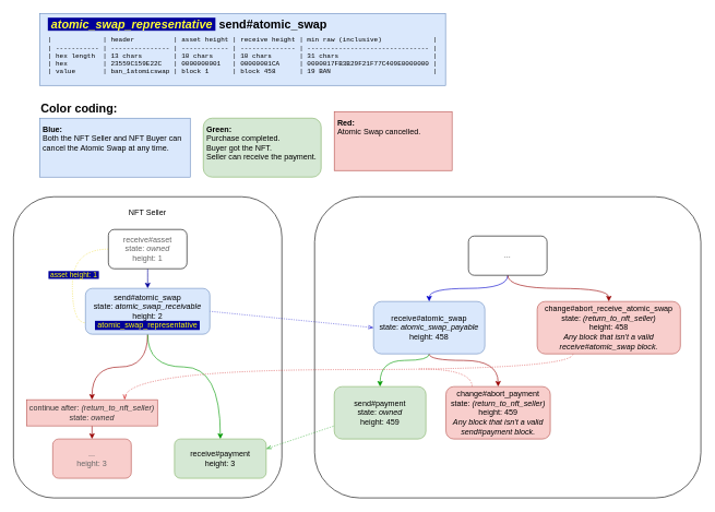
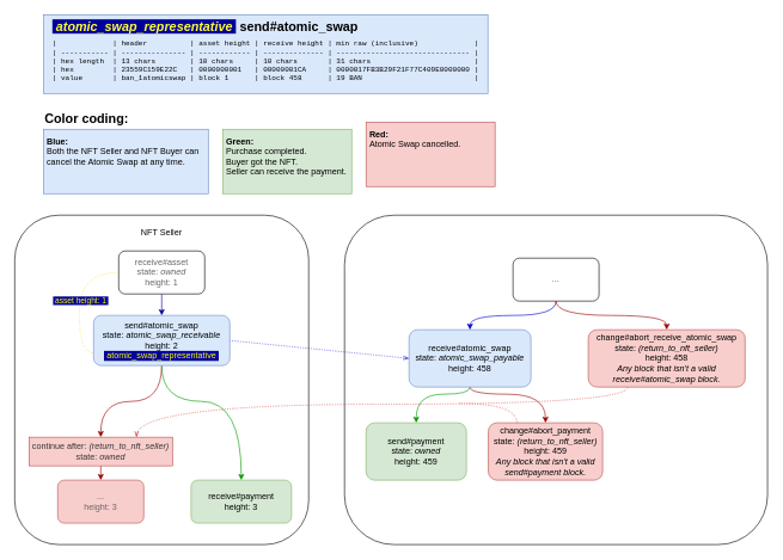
  <mxCell id="0" />
  <mxCell id="1" parent="0" />
  <mxCell id="2" value="" style="rounded=0;whiteSpace=wrap;html=1;fillColor=#dae8fc;strokeColor=#6c8ebf;" parent="1" vertex="1"><mxGeometry x="60" y="20" width="620" height="110" as="geometry" /></mxCell>
  <mxCell id="3" value="&lt;div&gt;&lt;b&gt;Blue:&lt;/b&gt;&lt;/div&gt;&lt;div&gt;Both the NFT Seller and NFT Buyer can cancel the Atomic Swap at any time.&lt;/div&gt;&lt;div&gt;&lt;br&gt;&lt;/div&gt;" style="rounded=0;whiteSpace=wrap;html=1;fillColor=#dae8fc;strokeColor=#6c8ebf;align=left;verticalAlign=top;spacing=5;" parent="1" vertex="1"><mxGeometry x="60" y="180" width="230" height="90" as="geometry" /></mxCell>
- <mxCell id="4" value="&lt;div&gt;&lt;span&gt;&lt;b&gt;Green:&lt;/b&gt;&lt;/span&gt;&lt;/div&gt;&lt;div&gt;Purchase completed.&lt;br&gt;Buyer got the NFT.&lt;/div&gt;&lt;div&gt;Seller can receive the payment.&lt;/div&gt;" style="whiteSpace=wrap;html=1;align=left;verticalAlign=top;spacing=5;fillColor=#d5e8d4;strokeColor=#82b366;rounded=1;" parent="1" vertex="1"><mxGeometry x="310" y="180" width="180" height="90" as="geometry" /></mxCell>
+ <mxCell id="4" value="&lt;div&gt;&lt;span&gt;&lt;b&gt;Green:&lt;/b&gt;&lt;/span&gt;&lt;/div&gt;&lt;div&gt;Purchase completed.&lt;br&gt;Buyer got the NFT.&lt;/div&gt;&lt;div&gt;Seller can receive the payment.&lt;/div&gt;" style="rounded=0;whiteSpace=wrap;html=1;align=left;verticalAlign=top;spacing=5;fillColor=#d5e8d4;strokeColor=#82b366;" parent="1" vertex="1"><mxGeometry x="310" y="180" width="180" height="90" as="geometry" /></mxCell>
  <mxCell id="5" value="Color coding:" style="text;html=1;strokeColor=none;fillColor=none;align=left;verticalAlign=middle;whiteSpace=wrap;rounded=0;labelBackgroundColor=none;fontColor=#000000;fontStyle=1;fontSize=18;" parent="1" vertex="1"><mxGeometry x="60" y="150" width="206" height="30" as="geometry" /></mxCell>
  <mxCell id="6" value="&lt;i style=&quot;font-size: 18px&quot;&gt;&lt;font color=&quot;#ffff33&quot; style=&quot;background-color: rgb(0 , 0 , 153)&quot;&gt;&amp;nbsp;atomic_swap_representative&amp;nbsp;&lt;/font&gt; &lt;/i&gt;&lt;font color=&quot;#000000&quot;&gt;send#atomic_swap&lt;/font&gt;" style="text;html=1;strokeColor=none;fillColor=none;align=left;verticalAlign=middle;whiteSpace=wrap;rounded=0;labelBackgroundColor=none;fontColor=#FFFF00;fontStyle=1;fontSize=18;labelBorderColor=none;shadow=0;" parent="1" vertex="1"><mxGeometry x="71.25" y="22" width="840" height="30" as="geometry" /></mxCell>
  <mxCell id="7" value="&lt;div&gt;&lt;div&gt;|&amp;nbsp; &amp;nbsp; &amp;nbsp; &amp;nbsp; &amp;nbsp; &amp;nbsp; &amp;nbsp;| header&amp;nbsp; &amp;nbsp; &amp;nbsp; &amp;nbsp; &amp;nbsp; | asset height | receive height | min raw (inclusive)&amp;nbsp; &amp;nbsp; &amp;nbsp; &amp;nbsp; &amp;nbsp; &amp;nbsp; &amp;nbsp;|&lt;/div&gt;&lt;div&gt;| ----------- | --------------- | ------------ | -------------- | ------------------------------- |&lt;/div&gt;&lt;div&gt;| hex length&amp;nbsp; | 13 chars&amp;nbsp; &amp;nbsp; &amp;nbsp; &amp;nbsp; | 10 chars&amp;nbsp; &amp;nbsp; &amp;nbsp;| 10 chars&amp;nbsp; &amp;nbsp; &amp;nbsp; &amp;nbsp;| 31 chars&amp;nbsp; &amp;nbsp; &amp;nbsp; &amp;nbsp; &amp;nbsp; &amp;nbsp; &amp;nbsp; &amp;nbsp; &amp;nbsp; &amp;nbsp; &amp;nbsp; &amp;nbsp; |&lt;/div&gt;&lt;div&gt;| hex&amp;nbsp; &amp;nbsp; &amp;nbsp; &amp;nbsp; &amp;nbsp;| 23559C159E22C&amp;nbsp; &amp;nbsp;| 0000000001&amp;nbsp; &amp;nbsp;| 00000001CA&amp;nbsp; &amp;nbsp; &amp;nbsp;| 0000017FB3B29F21F77C409E0000000 |&lt;/div&gt;&lt;div&gt;| value&amp;nbsp; &amp;nbsp; &amp;nbsp; &amp;nbsp;| ban_1atomicswap | block 1&amp;nbsp; &amp;nbsp; &amp;nbsp; | block 458&amp;nbsp; &amp;nbsp; &amp;nbsp; | 19 BAN&amp;nbsp; &amp;nbsp; &amp;nbsp; &amp;nbsp; &amp;nbsp; &amp;nbsp; &amp;nbsp; &amp;nbsp; &amp;nbsp; &amp;nbsp; &amp;nbsp; &amp;nbsp; &amp;nbsp; |&lt;/div&gt;&lt;/div&gt;" style="text;html=1;strokeColor=none;fillColor=none;align=left;verticalAlign=middle;whiteSpace=wrap;rounded=0;labelBackgroundColor=none;fontSize=10;fontColor=#000000;fontFamily=Courier New;" parent="1" vertex="1"><mxGeometry x="71.25" y="70" width="608.75" height="30" as="geometry" /></mxCell>
  <mxCell id="8" value="" style="rounded=1;whiteSpace=wrap;html=1;shadow=0;labelBackgroundColor=none;labelBorderColor=none;fontColor=#000000;" vertex="1" parent="1"><mxGeometry y="300" width="410" height="460" as="geometry" x="20" /></mxCell>
  <mxCell id="9" value="" style="rounded=1;whiteSpace=wrap;html=1;shadow=0;labelBackgroundColor=none;labelBorderColor=none;fontColor=#000000;" vertex="1" parent="1"><mxGeometry x="480" y="300" width="590" height="460" as="geometry" /></mxCell>
  <mxCell id="10" value="NFT Seller" style="text;html=1;strokeColor=none;fillColor=none;align=center;verticalAlign=middle;whiteSpace=wrap;rounded=0;shadow=0;labelBackgroundColor=none;labelBorderColor=none;fontColor=#000000;" vertex="1" parent="1"><mxGeometry x="155" y="310" width="140" height="30" as="geometry" /></mxCell>
  <mxCell id="11" value="&lt;div&gt;&lt;span&gt;&lt;b&gt;Red:&lt;/b&gt;&lt;/span&gt;&lt;/div&gt;&lt;div&gt;&lt;span&gt;Atomic Swap cancelled.&lt;/span&gt;&lt;br&gt;&lt;/div&gt;" style="rounded=0;whiteSpace=wrap;html=1;align=left;verticalAlign=top;spacing=5;fillColor=#f8cecc;strokeColor=#b85450;" vertex="1" parent="1"><mxGeometry x="510" y="170" width="180" height="90" as="geometry" /></mxCell>
  <mxCell id="12" style="edgeStyle=orthogonalEdgeStyle;curved=1;rounded=0;orthogonalLoop=1;jettySize=auto;html=1;exitX=0.5;exitY=1;exitDx=0;exitDy=0;entryX=0.5;entryY=0;entryDx=0;entryDy=0;fontColor=#333333;strokeColor=#000099;" edge="1" parent="1" source="13" target="19"><mxGeometry relative="1" as="geometry" /></mxCell>
  <mxCell id="13" value="&lt;font color=&quot;#666666&quot;&gt;receive#asset&lt;br&gt;state: &lt;i&gt;owned&lt;/i&gt;&lt;br&gt;height: 1&lt;/font&gt;" style="rounded=1;whiteSpace=wrap;html=1;shadow=0;labelBackgroundColor=none;labelBorderColor=none;fontColor=#000000;" vertex="1" parent="1"><mxGeometry x="165" y="350" width="120" height="60" as="geometry" /></mxCell>
  <mxCell id="14" style="edgeStyle=orthogonalEdgeStyle;rounded=0;orthogonalLoop=1;jettySize=auto;html=1;exitX=0.5;exitY=1;exitDx=0;exitDy=0;entryX=0.5;entryY=0;entryDx=0;entryDy=0;fontColor=#FFFF00;curved=1;strokeColor=#990000;" edge="1" parent="1" source="19" target="34"><mxGeometry relative="1" as="geometry" /></mxCell>
  <mxCell id="15" style="edgeStyle=orthogonalEdgeStyle;rounded=0;orthogonalLoop=1;jettySize=auto;html=1;exitX=0.5;exitY=1;exitDx=0;exitDy=0;entryX=0.5;entryY=0;entryDx=0;entryDy=0;fontColor=#FFFF00;curved=1;strokeColor=#009900;" edge="1" parent="1" source="19" target="32"><mxGeometry relative="1" as="geometry"><Array as="points"><mxPoint x="225" y="560" /><mxPoint x="336" y="560" /></Array></mxGeometry></mxCell>
  <mxCell id="16" style="edgeStyle=none;rounded=0;orthogonalLoop=1;jettySize=auto;html=1;exitX=1;exitY=0.5;exitDx=0;exitDy=0;entryX=0;entryY=0.5;entryDx=0;entryDy=0;dashed=1;dashPattern=1 2;fontColor=#333333;endArrow=openThin;endFill=0;strokeColor=#0000CC;" edge="1" parent="1" source="19" target="22"><mxGeometry relative="1" as="geometry" /></mxCell>
  <mxCell id="17" style="edgeStyle=orthogonalEdgeStyle;rounded=0;orthogonalLoop=1;jettySize=auto;html=1;exitX=0;exitY=0.75;exitDx=0;exitDy=0;entryX=0;entryY=0.5;entryDx=0;entryDy=0;dashed=1;dashPattern=1 2;fontColor=#333333;endArrow=none;endFill=0;strokeColor=#EDD500;curved=1;shadow=0;" edge="1" parent="1" source="19" target="13"><mxGeometry relative="1" as="geometry" /></mxCell>
  <mxCell id="18" value="&lt;font color=&quot;#ffff00&quot; style=&quot;background-color: rgb(0 , 0 , 153)&quot;&gt;&amp;nbsp;asset height: 1&amp;nbsp;&lt;/font&gt;" style="edgeLabel;html=1;align=center;verticalAlign=middle;resizable=0;points=[];fontColor=#333333;" vertex="1" connectable="0" parent="17"><mxGeometry x="-0.159" y="-1" relative="1" as="geometry"><mxPoint y="-14" as="offset" /></mxGeometry></mxCell>
  <mxCell id="19" value="send#atomic_swap&lt;br&gt;state: &lt;i&gt;atomic_swap_receivable&lt;br&gt;&lt;/i&gt;height: 2&lt;br&gt;&lt;font color=&quot;#ffff00&quot; style=&quot;background-color: rgb(0 , 0 , 153)&quot;&gt;&amp;nbsp;atomic_swap_representative&amp;nbsp;&lt;/font&gt;" style="rounded=1;whiteSpace=wrap;html=1;shadow=0;labelBackgroundColor=none;labelBorderColor=none;fillColor=#dae8fc;strokeColor=#6c8ebf;" vertex="1" parent="1"><mxGeometry x="130" y="440" width="190" height="70" as="geometry" /></mxCell>
  <mxCell id="20" style="edgeStyle=orthogonalEdgeStyle;rounded=0;orthogonalLoop=1;jettySize=auto;html=1;exitX=0.5;exitY=1;exitDx=0;exitDy=0;entryX=0.5;entryY=0;entryDx=0;entryDy=0;fontColor=#FFFF00;curved=1;strokeColor=#009900;" edge="1" parent="1" source="22" target="31"><mxGeometry relative="1" as="geometry"><Array as="points"><mxPoint x="655" y="550" /><mxPoint x="580" y="550" /></Array></mxGeometry></mxCell>
  <mxCell id="21" style="edgeStyle=orthogonalEdgeStyle;rounded=0;orthogonalLoop=1;jettySize=auto;html=1;exitX=0.5;exitY=1;exitDx=0;exitDy=0;entryX=0.5;entryY=0;entryDx=0;entryDy=0;fontColor=#FFFF00;curved=1;strokeColor=#990000;" edge="1" parent="1" source="22" target="29"><mxGeometry relative="1" as="geometry"><Array as="points"><mxPoint x="655" y="550" /><mxPoint x="760" y="550" /></Array></mxGeometry></mxCell>
  <mxCell id="22" value="receive#atomic_swap&lt;br&gt;state: &lt;i&gt;atomic_swap_payable&lt;/i&gt;&lt;br&gt;height: 458" style="rounded=1;whiteSpace=wrap;html=1;shadow=0;labelBackgroundColor=none;labelBorderColor=none;fillColor=#dae8fc;strokeColor=#6c8ebf;verticalAlign=middle;" vertex="1" parent="1"><mxGeometry x="570" y="460" width="170" height="80" as="geometry" /></mxCell>
  <mxCell id="23" style="edgeStyle=orthogonalEdgeStyle;rounded=0;orthogonalLoop=1;jettySize=auto;html=1;exitX=0.5;exitY=1;exitDx=0;exitDy=0;entryX=0.5;entryY=0;entryDx=0;entryDy=0;fontColor=#FFFF00;curved=1;strokeColor=#0000CC;" edge="1" parent="1" source="25" target="22"><mxGeometry relative="1" as="geometry" /></mxCell>
  <mxCell id="24" style="edgeStyle=orthogonalEdgeStyle;rounded=0;orthogonalLoop=1;jettySize=auto;html=1;exitX=0.5;exitY=1;exitDx=0;exitDy=0;entryX=0.5;entryY=0;entryDx=0;entryDy=0;fontColor=#FFFF00;curved=1;strokeColor=#990000;" edge="1" parent="1" source="25" target="27"><mxGeometry relative="1" as="geometry" /></mxCell>
  <mxCell id="25" value="..." style="rounded=1;whiteSpace=wrap;html=1;shadow=0;labelBackgroundColor=none;labelBorderColor=none;fontColor=#666666;" vertex="1" parent="1"><mxGeometry x="715" y="360" width="120" height="60" as="geometry" /></mxCell>
  <mxCell id="26" style="edgeStyle=orthogonalEdgeStyle;curved=1;rounded=0;orthogonalLoop=1;jettySize=auto;html=1;exitX=0.25;exitY=1;exitDx=0;exitDy=0;entryX=0.75;entryY=0;entryDx=0;entryDy=0;fontColor=#333333;strokeColor=#CC0000;dashed=1;dashPattern=1 2;endArrow=openThin;endFill=0;" edge="1" parent="1" source="27" target="34"><mxGeometry relative="1" as="geometry"><Array as="points"><mxPoint x="875" y="564" /><mxPoint x="190" y="564" /></Array></mxGeometry></mxCell>
  <mxCell id="27" value="change#abort_receive_atomic_swap&lt;br&gt;state:&amp;nbsp;&lt;i&gt;(return_to_nft_seller)&lt;/i&gt;&lt;br&gt;height: 458&lt;br&gt;&lt;i&gt;Any block that isn't a valid receive#atomic_swap block.&lt;/i&gt;" style="rounded=1;whiteSpace=wrap;html=1;shadow=0;labelBackgroundColor=none;labelBorderColor=none;fillColor=#f8cecc;strokeColor=#b85450;" vertex="1" parent="1"><mxGeometry x="820" y="460" width="218.75" height="80" as="geometry" /></mxCell>
  <mxCell id="28" style="edgeStyle=orthogonalEdgeStyle;curved=1;rounded=0;orthogonalLoop=1;jettySize=auto;html=1;exitX=0.25;exitY=0;exitDx=0;exitDy=0;dashed=1;dashPattern=1 2;fontColor=#333333;endArrow=none;endFill=0;strokeColor=#CC0000;" edge="1" parent="1" source="29"><mxGeometry relative="1" as="geometry"><mxPoint x="640" y="563" as="targetPoint" /><Array as="points"><mxPoint x="721" y="563" /></Array></mxGeometry></mxCell>
  <mxCell id="29" value="change#abort_payment&lt;br&gt;state:&amp;nbsp;&lt;i&gt;(return_to_nft_seller)&lt;/i&gt;&lt;br&gt;height: 459&lt;br&gt;&lt;i&gt;Any block that isn't a valid send#payment block.&lt;/i&gt;" style="rounded=1;whiteSpace=wrap;html=1;shadow=0;labelBackgroundColor=none;labelBorderColor=none;fillColor=#f8cecc;strokeColor=#b85450;" vertex="1" parent="1"><mxGeometry x="680.63" y="590" width="159.37" height="80" as="geometry" /></mxCell>
- <mxCell id="30" style="rounded=0;orthogonalLoop=1;jettySize=auto;html=1;exitX=0;exitY=0.75;exitDx=0;exitDy=0;entryX=1;entryY=0.25;entryDx=0;entryDy=0;dashed=1;dashPattern=1 2;fontColor=#333333;endArrow=openThin;endFill=0;strokeColor=#009900;" edge="1" parent="1" source="31" target="32"><mxGeometry relative="1" as="geometry" /></mxCell>
  <mxCell id="31" value="send#payment&lt;br&gt;state: &lt;i&gt;owned&lt;/i&gt;&lt;br&gt;height: 459" style="rounded=1;whiteSpace=wrap;html=1;shadow=0;labelBackgroundColor=none;labelBorderColor=none;fillColor=#d5e8d4;strokeColor=#82b366;verticalAlign=middle;" vertex="1" parent="1"><mxGeometry x="510" y="590" width="140" height="80" as="geometry" /></mxCell>
  <mxCell id="32" value="receive#payment&lt;br&gt;height: 3" style="rounded=1;whiteSpace=wrap;html=1;shadow=0;labelBackgroundColor=none;labelBorderColor=none;fillColor=#d5e8d4;strokeColor=#82b366;verticalAlign=middle;" vertex="1" parent="1"><mxGeometry x="266" y="670" width="140" height="60" as="geometry" /></mxCell>
  <mxCell id="33" style="edgeStyle=orthogonalEdgeStyle;rounded=0;orthogonalLoop=1;jettySize=auto;html=1;exitX=0.5;exitY=1;exitDx=0;exitDy=0;entryX=0.5;entryY=0;entryDx=0;entryDy=0;fontColor=#333333;strokeColor=#990000;" edge="1" parent="1" source="34" target="35"><mxGeometry relative="1" as="geometry" /></mxCell>
  <mxCell id="34" value="&lt;font color=&quot;#333333&quot;&gt;continue after: &lt;i&gt;(return_to_nft_seller)&lt;/i&gt;&lt;br&gt;state: &lt;i&gt;owned&lt;/i&gt;&lt;br&gt;&lt;/font&gt;" style="rounded=0;whiteSpace=wrap;html=1;shadow=0;labelBackgroundColor=none;labelBorderColor=none;fillColor=#f8cecc;strokeColor=#b85450;" vertex="1" parent="1"><mxGeometry x="40" y="610" width="200" height="40" as="geometry" /></mxCell>
  <mxCell id="35" value="&lt;font color=&quot;#666666&quot;&gt;...&lt;br&gt;height: 3&lt;/font&gt;" style="rounded=1;whiteSpace=wrap;html=1;shadow=0;labelBackgroundColor=none;labelBorderColor=none;fillColor=#f8cecc;strokeColor=#b85450;" vertex="1" parent="1"><mxGeometry x="80" y="670" width="120" height="60" as="geometry" /></mxCell>
